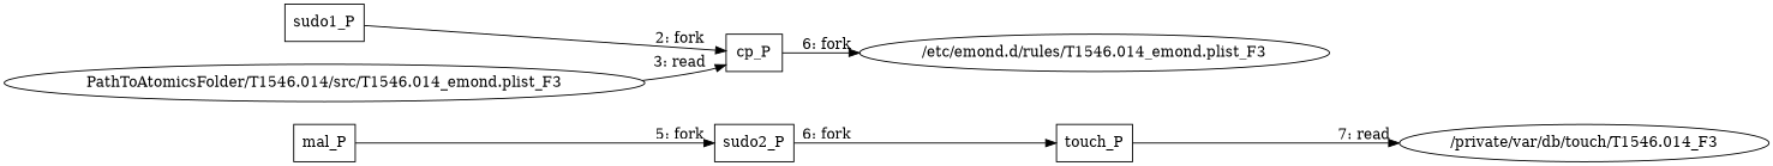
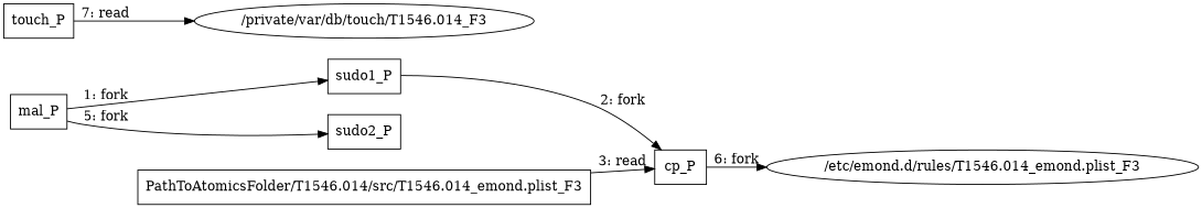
  digraph {
    engine=neato
    fixedsize=false
    fontsize=10
    nodesep=0.3
    rankdir=LR
    ranksep=0
    splines=true
    node [node_type=Process shape=box]
    mal_P
    sudo1_P
    sudo2_P
    cp_P
    touch_P
    "/etc/emond.d/rules/T1546.014_emond.plist_F3" [node_type=File shape=ellipse]
-   "PathToAtomicsFolder/T1546.014/src/T1546.014_emond.plist_F3" [node_type=File shape=ellipse]
+   "PathToAtomicsFolder/T1546.014/src/T1546.014_emond.plist_F3" [node_type=File]
    n8 [label="/private/var/db/touch/T1546.014_F3" node_type=File shape=ellipse]
+   mal_P -> sudo1_P [label="1: fork"]
    mal_P -> sudo2_P [label="5: fork"]
    sudo1_P -> cp_P [label="2: fork"]
-   sudo2_P -> touch_P [label="6: fork"]
    cp_P -> "/etc/emond.d/rules/T1546.014_emond.plist_F3" [label="6: fork"]
    touch_P -> n8 [label="7: read"]
    "PathToAtomicsFolder/T1546.014/src/T1546.014_emond.plist_F3" -> cp_P [label="3: read"]
  }
